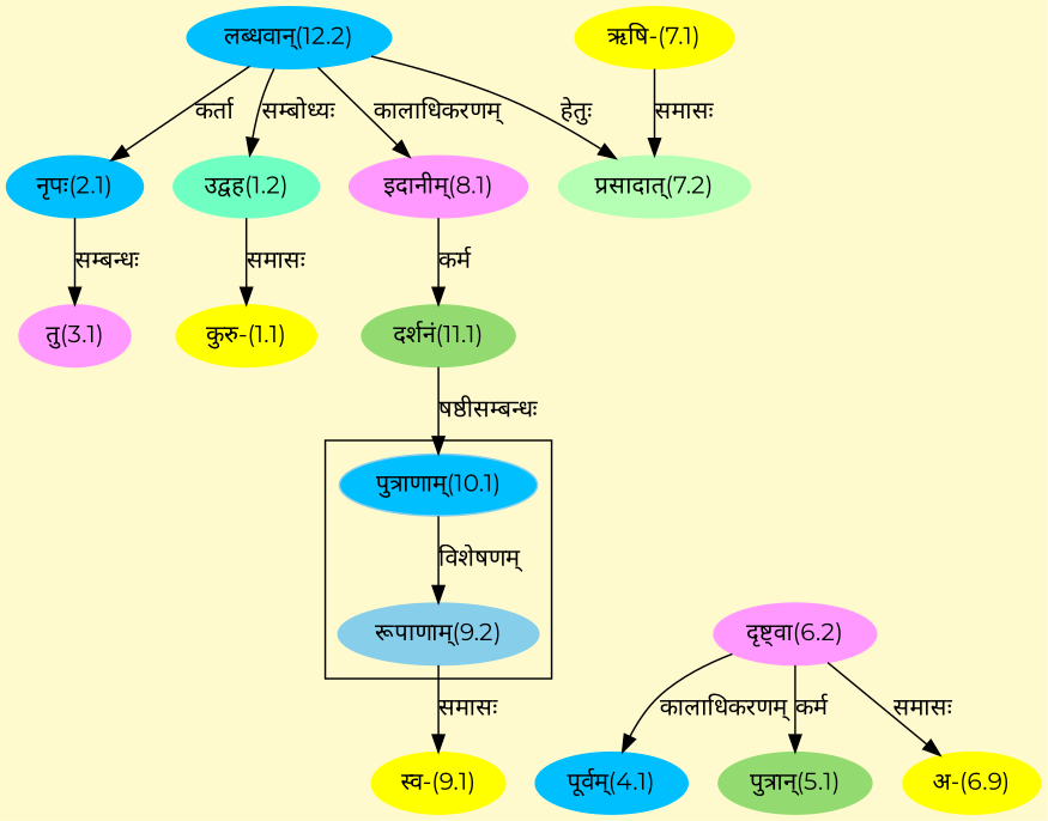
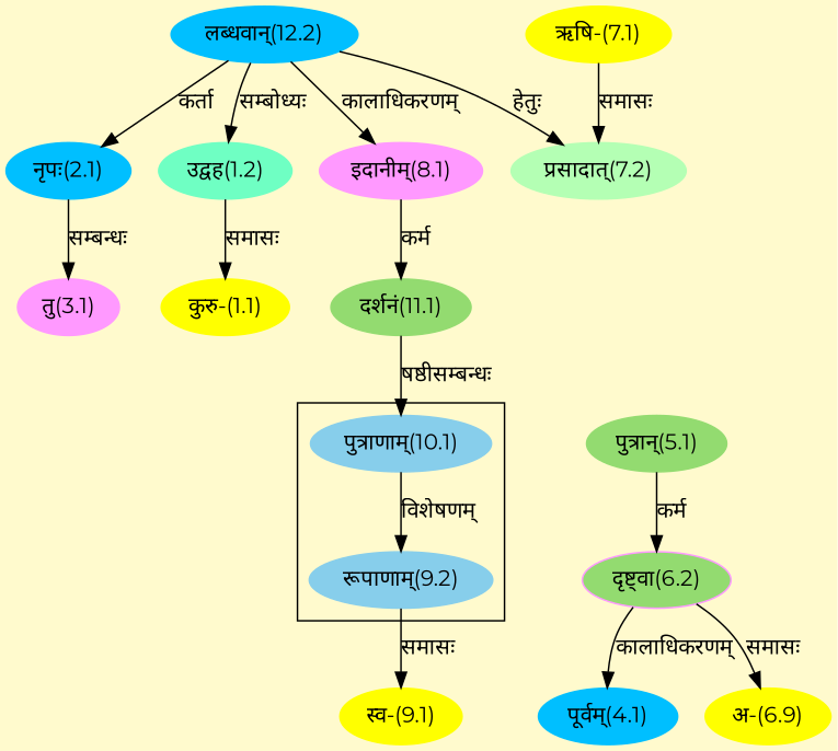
  digraph {
    bgcolor=lemonchiffon1
    compound=true
    fontname=Montserrat
    rankdir=BT
    node [color="#FFFF00" fontname=Montserrat style=filled]
    edge [dir=back fontname=Montserrat]
    n1 [color="#87CEEB" label="रूपाणाम्(9.2)"]
-   n2 [color="#87CEEB" label="पुत्राणाम्(10.1)" fillcolor="#00BFFF"]
+   n2 [color="#87CEEB" label="पुत्राणाम्(10.1)"]
    n3 [color="#93DB70" label="दर्शनं(11.1)"]
    n4 [color="#FF99FF" label="इदानीम्(8.1)"]
    n5 [label="कुरु-(1.1)"]
    n6 [color="#6FFFC3" label="उद्वह(1.2)"]
    n7 [color="#00BFFF" label="लब्धवान्(12.2)"]
    n8 [color="#00BFFF" label="नृपः(2.1)"]
    n9 [color="#FF99FF" label="तु(3.1)"]
    n10 [color="#00BFFF" label="पूर्वम्(4.1)"]
-   n11 [color="#FF99FF" label="दृष्ट्वा(6.2)"]
+   n11 [color="#FF99FF" label="दृष्ट्वा(6.2)" fillcolor="#93DB70"]
    n12 [color="#93DB70" label="पुत्रान्(5.1)"]
    n13 [label="अ-(6.9)"]
    n14 [label="ऋषि-(7.1)"]
    n15 [color="#B4FFB4" label="प्रसादात्(7.2)"]
    n16 [label="स्व-(9.1)"]
    subgraph cluster_1 {
      n1
      n2
    }
    n1 -> n2 [label="विशेषणम्"]
    n2 -> n3 [label="षष्ठीसम्बन्धः"]
    n3 -> n4 [label="कर्म"]
    n4 -> n7 [label="कालाधिकरणम्"]
    n5 -> n6 [label="समासः"]
    n6 -> n7 [label="सम्बोध्यः"]
    n8 -> n7 [label="कर्ता"]
    n9 -> n8 [label="सम्बन्धः"]
    n10 -> n11 [label="कालाधिकरणम्"]
-   n12 -> n11 [label="कर्म"]
+   n11 -> n12 [label="कर्म"]
    n13 -> n11 [label="समासः"]
    n15 -> n7 [label="हेतुः"]
    n15 -> n14 [label="समासः"]
    n16 -> n1 [label="समासः"]
  }
